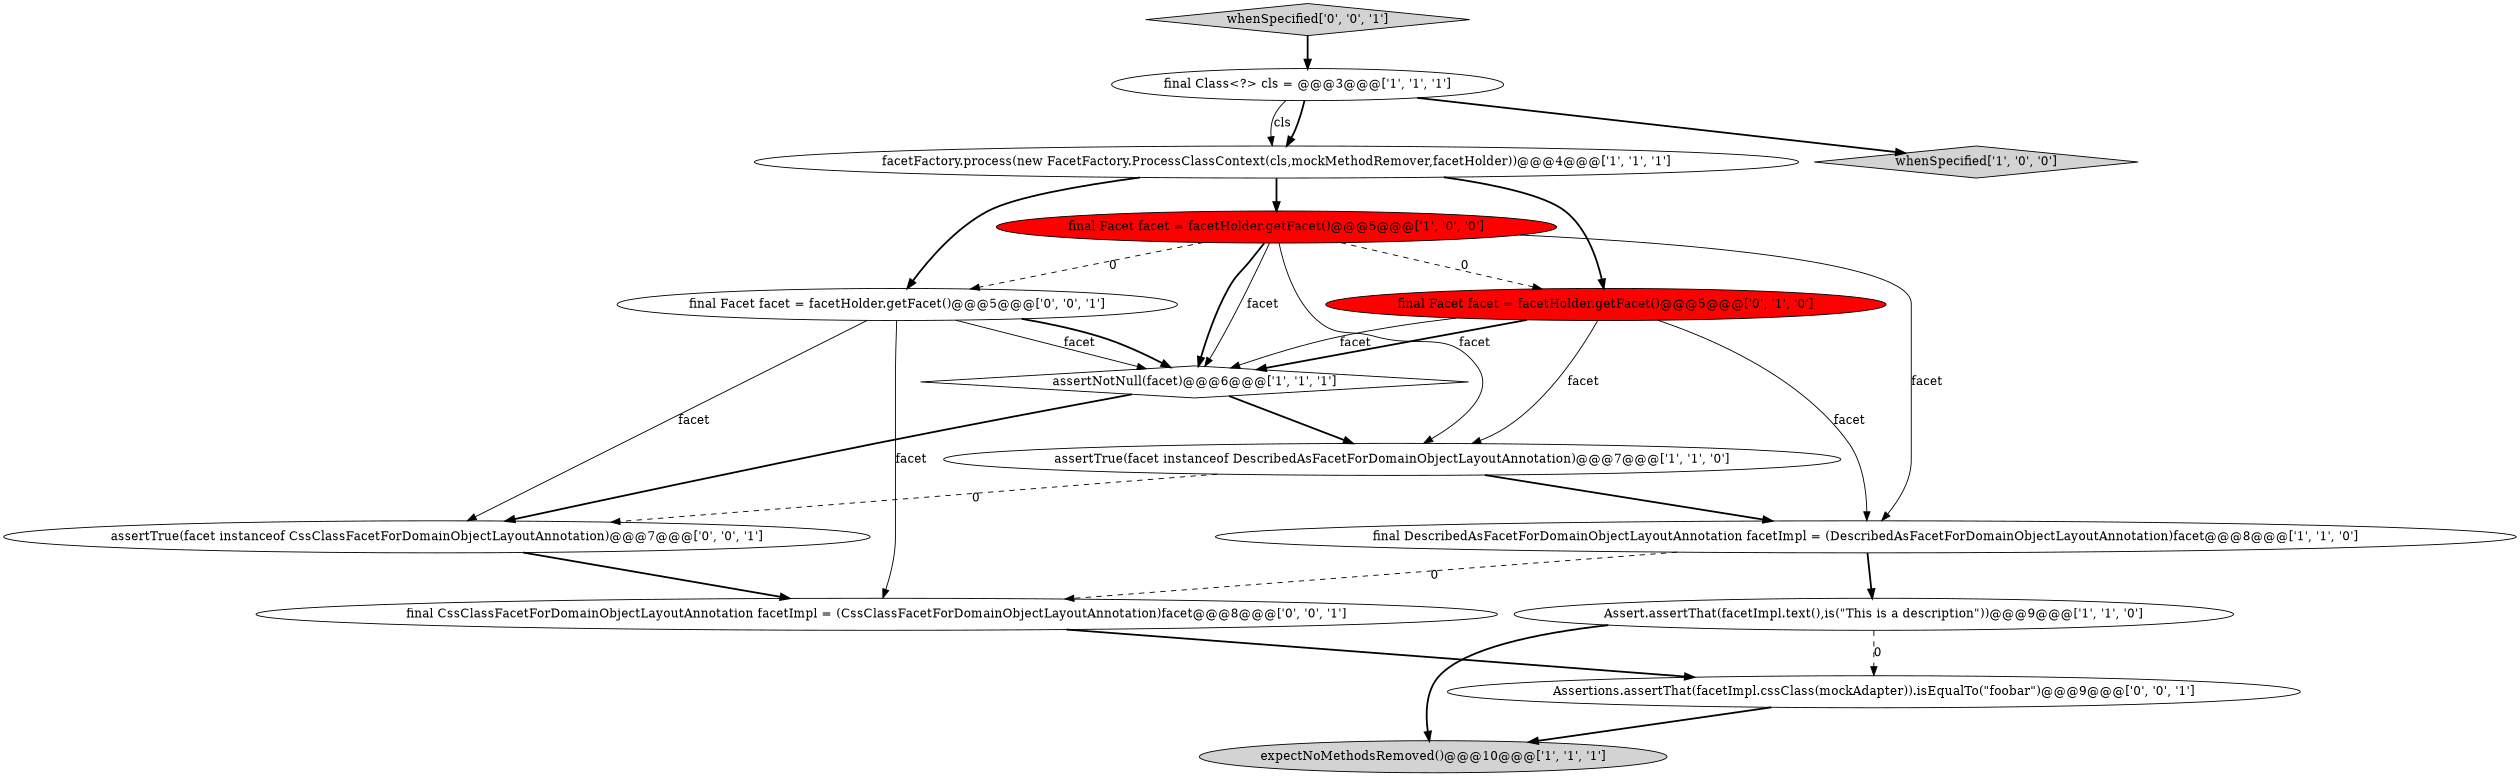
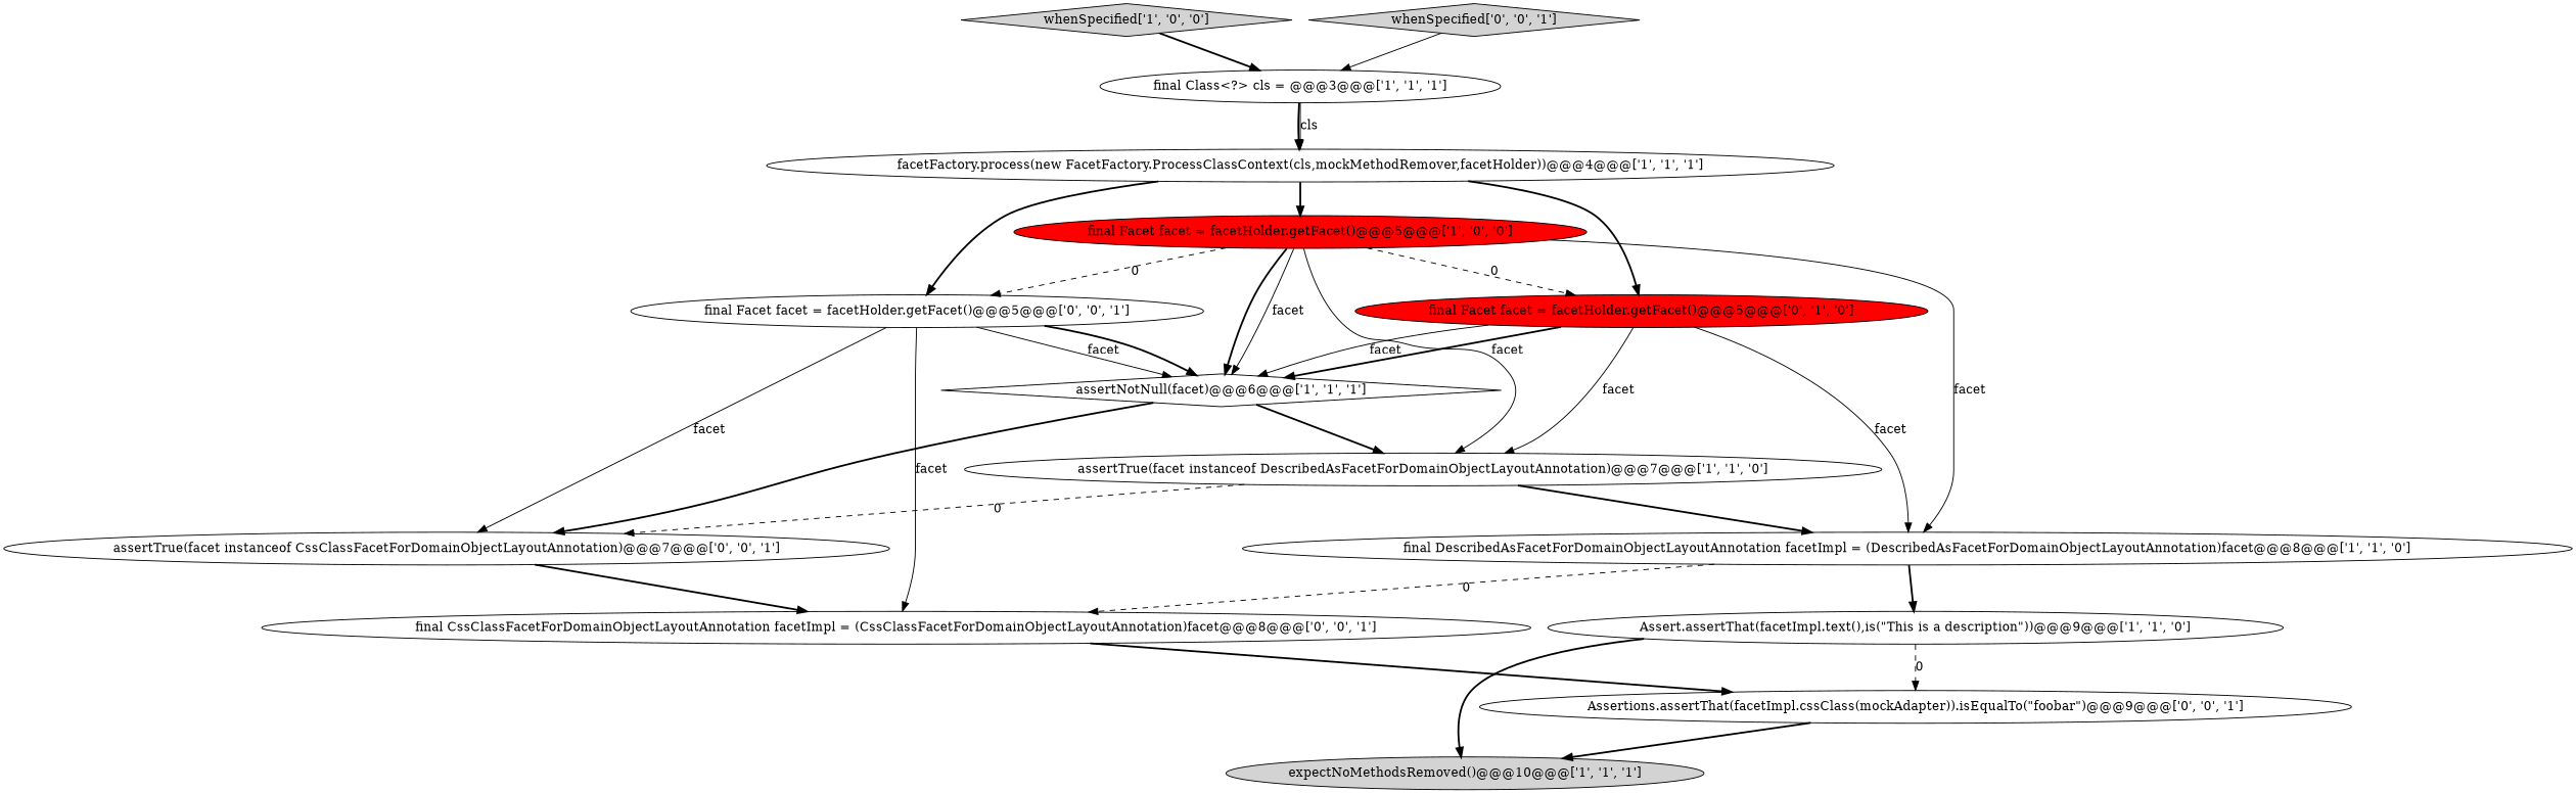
  digraph {
    node [fillcolor=white shape=ellipse style=filled]
    edge [style=bold]
    n1 [fillcolor=lightgray label="expectNoMethodsRemoved()@@@10@@@['1', '1', '1']"]
    n2 [label="facetFactory.process(new FacetFactory.ProcessClassContext(cls,mockMethodRemover,facetHolder))@@@4@@@['1', '1', '1']"]
    n3 [fillcolor=red label="final Facet facet = facetHolder.getFacet()@@@5@@@['0', '1', '0']"]
    n4 [fillcolor=red label="final Facet facet = facetHolder.getFacet()@@@5@@@['1', '0', '0']"]
    n5 [label="final Facet facet = facetHolder.getFacet()@@@5@@@['0', '0', '1']"]
    n6 [label="assertNotNull(facet)@@@6@@@['1', '1', '1']" shape=diamond]
    n7 [label="assertTrue(facet instanceof DescribedAsFacetForDomainObjectLayoutAnnotation)@@@7@@@['1', '1', '0']"]
    n8 [label="final DescribedAsFacetForDomainObjectLayoutAnnotation facetImpl = (DescribedAsFacetForDomainObjectLayoutAnnotation)facet@@@8@@@['1', '1', '0']"]
    n9 [label="assertTrue(facet instanceof CssClassFacetForDomainObjectLayoutAnnotation)@@@7@@@['0', '0', '1']"]
    n10 [label="final CssClassFacetForDomainObjectLayoutAnnotation facetImpl = (CssClassFacetForDomainObjectLayoutAnnotation)facet@@@8@@@['0', '0', '1']"]
    n11 [label="final Class<?> cls = @@@3@@@['1', '1', '1']"]
    n12 [label="Assert.assertThat(facetImpl.text(),is(\"This is a description\"))@@@9@@@['1', '1', '0']"]
    n13 [label="Assertions.assertThat(facetImpl.cssClass(mockAdapter)).isEqualTo(\"foobar\")@@@9@@@['0', '0', '1']"]
    n14 [fillcolor=lightgray label="whenSpecified['1', '0', '0']" shape=diamond]
    n15 [fillcolor=lightgray label="whenSpecified['0', '0', '1']" shape=diamond]
    n2 -> n3
    n2 -> n4
    n2 -> n5
    n3 -> n6
    n3 -> n6 [label=facet style=solid]
    n3 -> n7 [label=facet style=solid]
    n3 -> n8 [label=facet style=solid]
    n4 -> n3 [label=0 style=dashed]
    n4 -> n5 [label=0 style=dashed]
    n4 -> n6 [label=facet style=solid]
    n4 -> n6
    n4 -> n7 [label=facet style=solid]
    n4 -> n8 [label=facet style=solid]
    n5 -> n6 [label=facet style=solid]
    n5 -> n6
    n5 -> n9 [label=facet style=solid]
    n5 -> n10 [label=facet style=solid]
    n6 -> n7
    n6 -> n9
    n7 -> n8
    n7 -> n9 [label=0 style=dashed]
    n8 -> n10 [label=0 style=dashed]
    n8 -> n12
    n9 -> n10
    n10 -> n13
    n11 -> n2
    n11 -> n2 [label=cls style=solid]
    n12 -> n1
    n12 -> n13 [label=0 style=dashed]
    n13 -> n1
-   n11 -> n14
-   n15 -> n11
+   n14 -> n11
+   n15 -> n11 [style=solid]
  }
